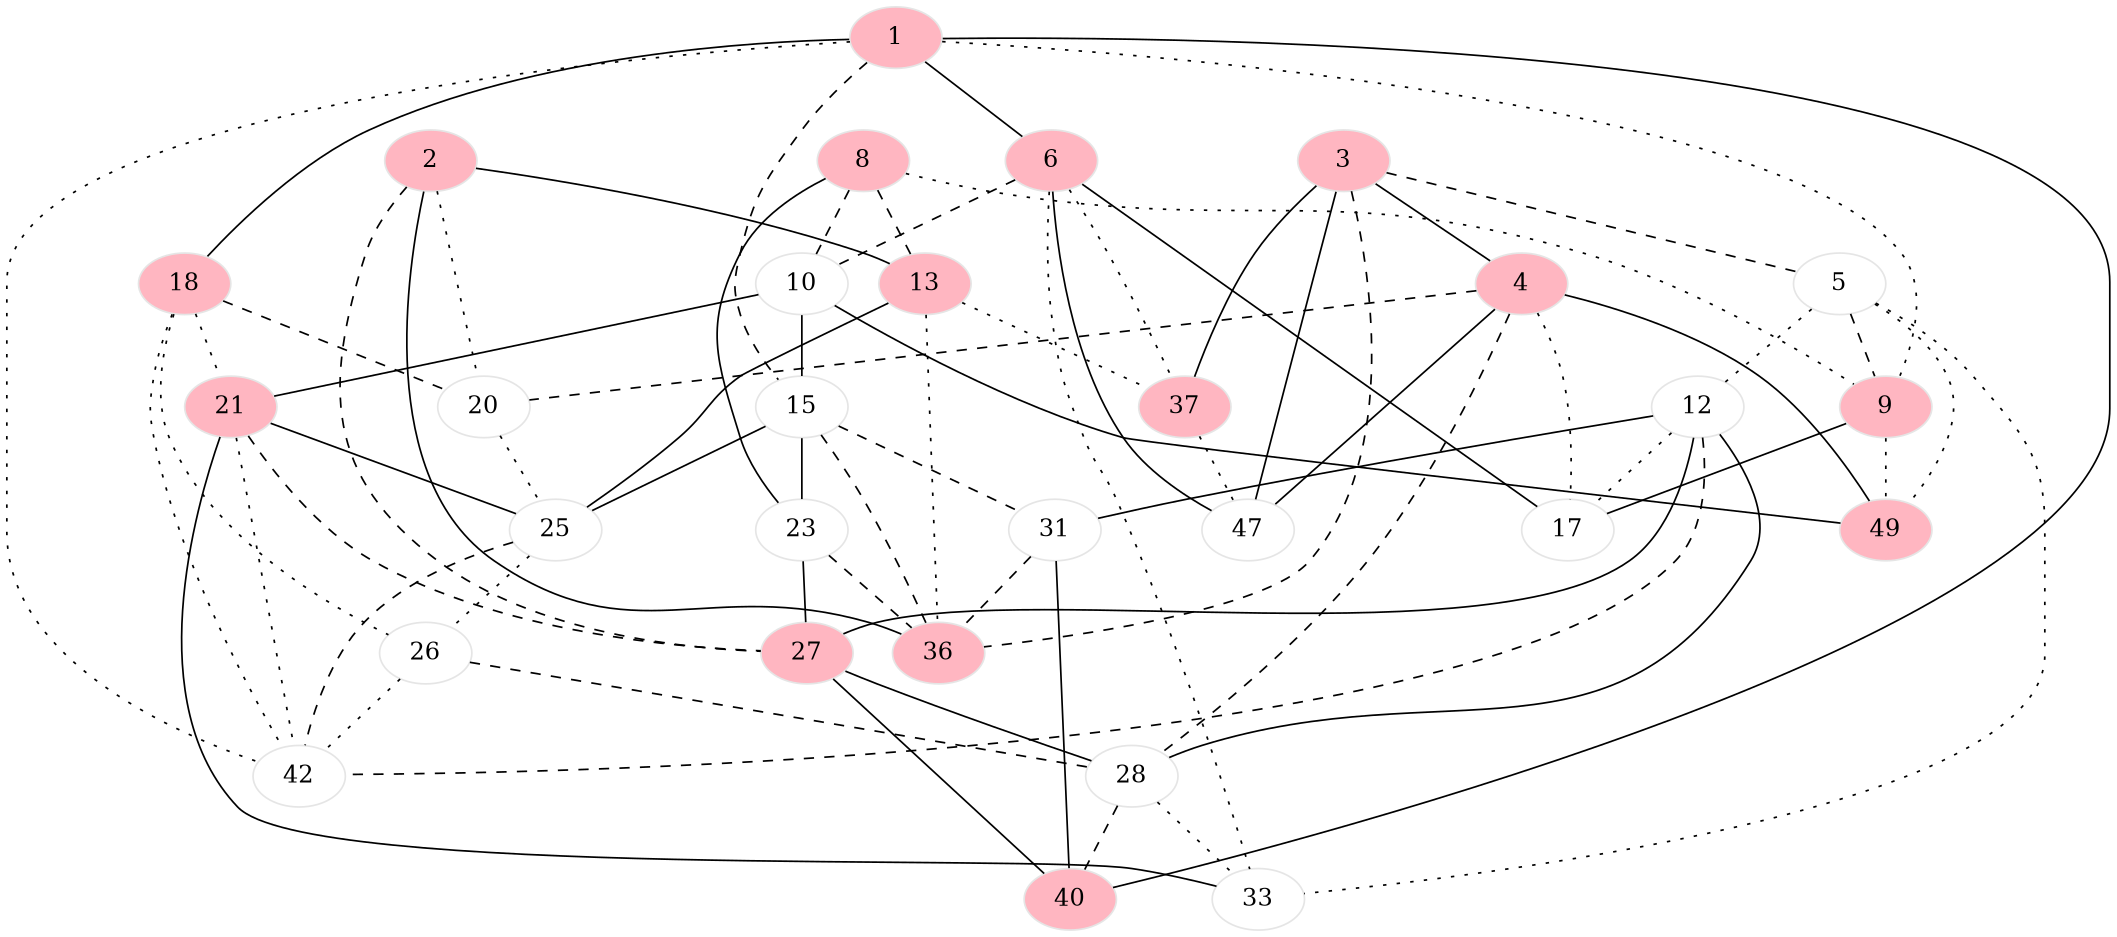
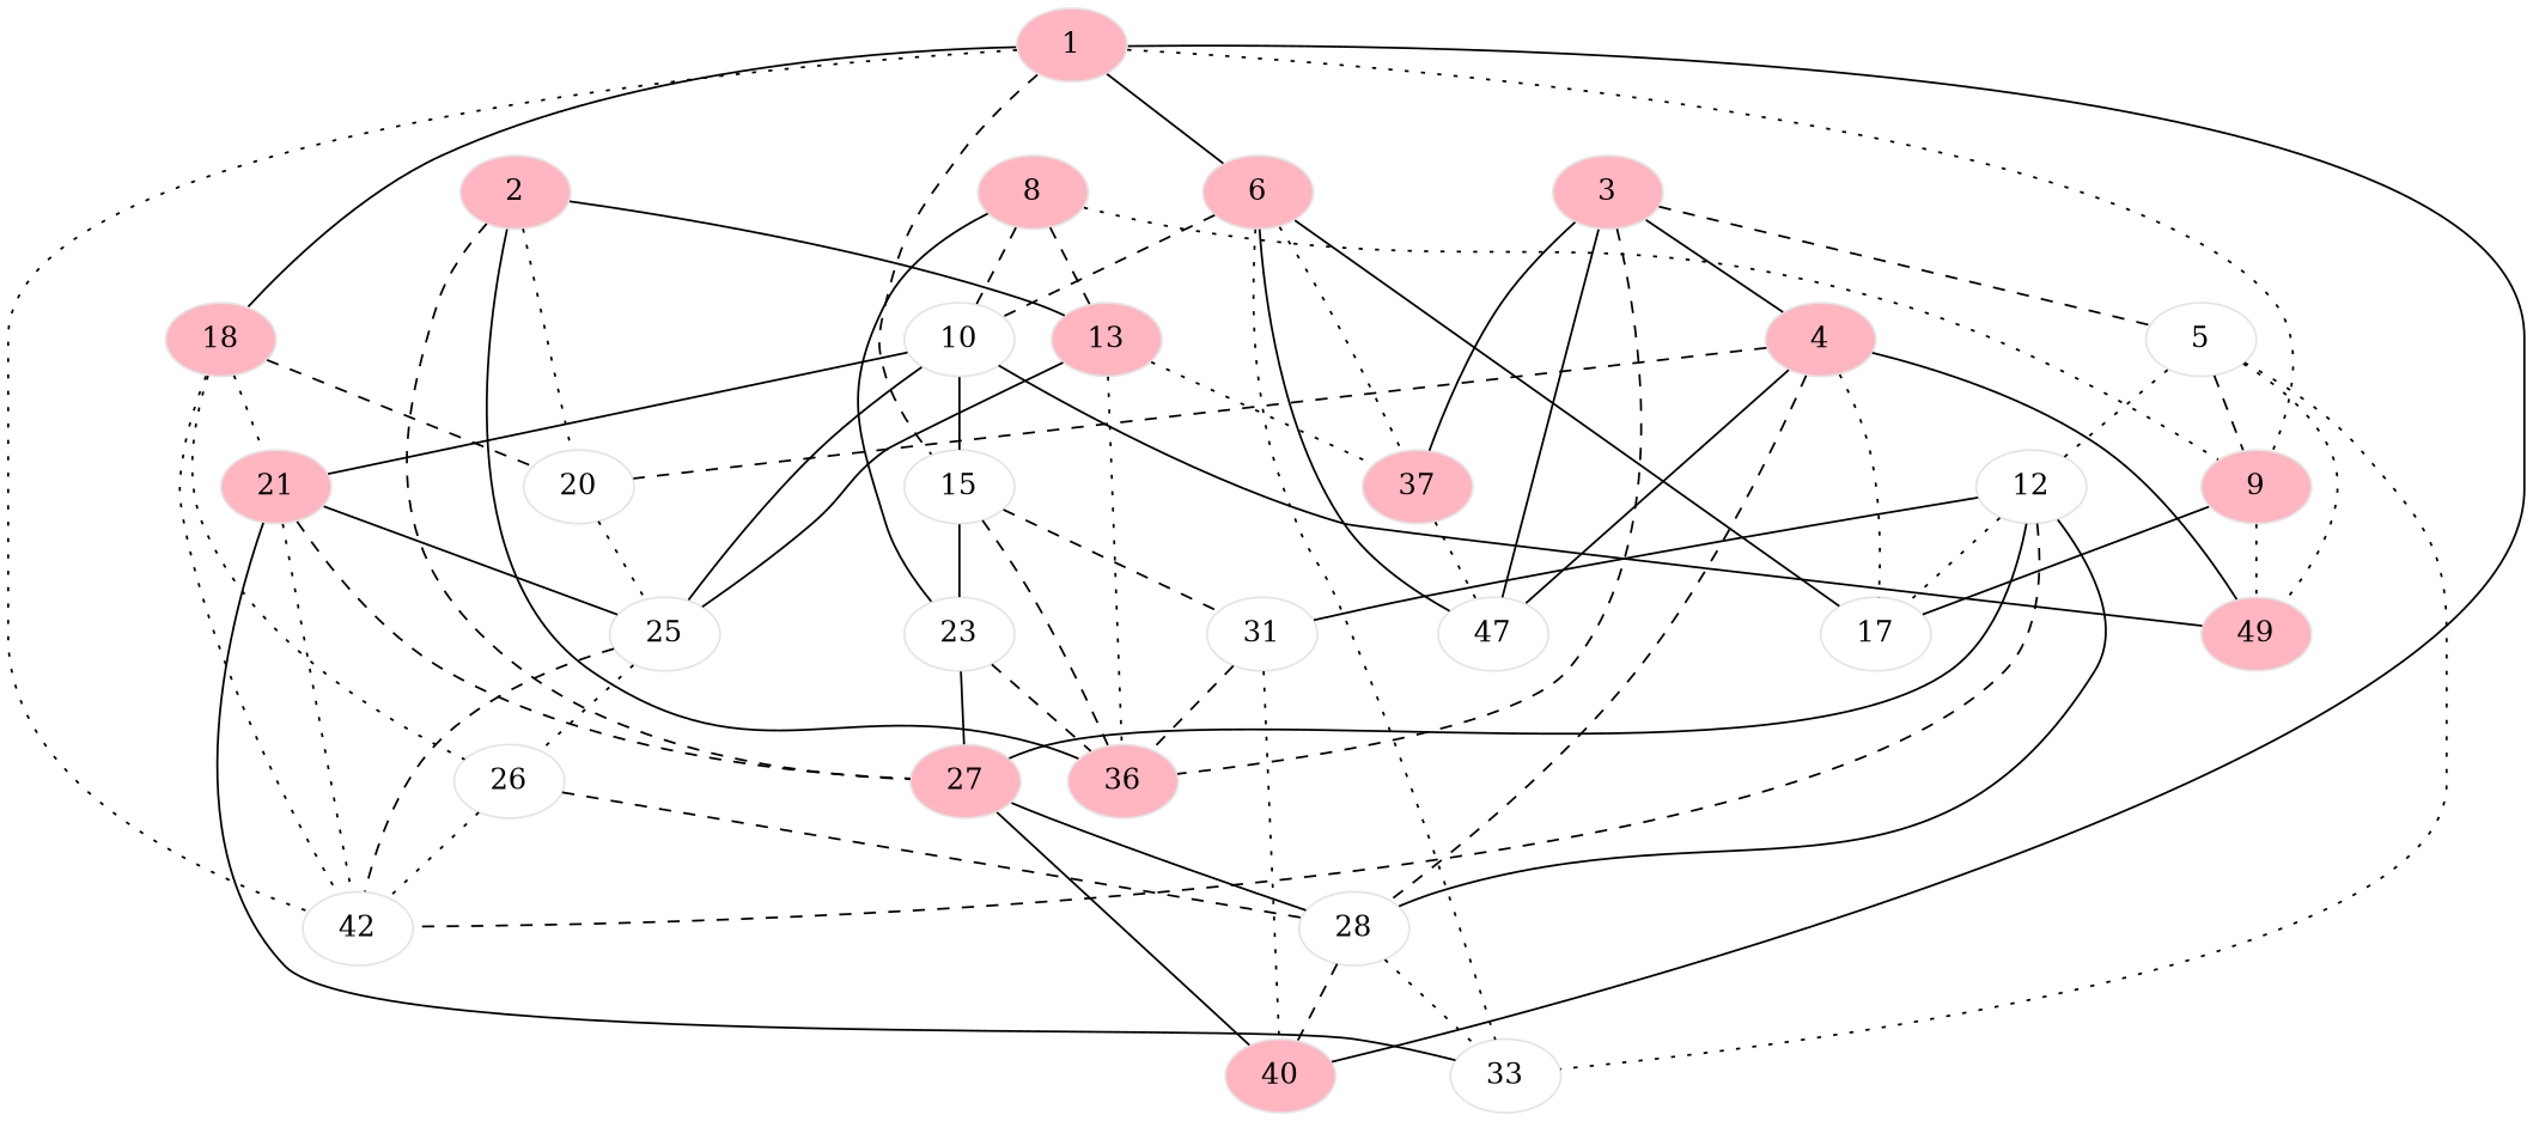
  graph {
    node [color=gray90 fillcolor=lightpink style=filled]
    edge [style=solid]
    1 [super="+16"]
    6 [super="+46"]
    9 [super="+11"]
    15 [fillcolor=white super="+48"]
    18 [super="+24"]
    40
    42 [fillcolor=white super="+43"]
    37
    47 [fillcolor=white]
    17 [fillcolor=white]
    33 [fillcolor=white]
    10 [fillcolor=white super="+29"]
    49
    36 [super="+45"]
    23 [fillcolor=white super="+30"]
    31 [fillcolor=white]
    20 [fillcolor=white super="+39"]
    26 [fillcolor=white super="+35"]
    21 [super="+50"]
    13 [super="+41"]
    25 [fillcolor=white super="+32"]
    2
    27 [super="+34"]
    28 [fillcolor=white super="+38"]
    3 [super="+19"]
    4 [super="+44"]
    5 [fillcolor=white super="+22"]
    12 [fillcolor=white super="+14"]
    8
    1 -- 6
    1 -- 9 [style=dotted]
    1 -- 15 [style=dashed]
    1 -- 18
    1 -- 40
    1 -- 42 [style=dotted]
    6 -- 37 [style=dotted]
    6 -- 47
    6 -- 17
    6 -- 33 [style=dotted]
    6 -- 10 [style=dashed]
    9 -- 17
    9 -- 49 [style=dotted]
    15 -- 36 [style=dashed]
    15 -- 23 [weight=2]
    15 -- 31 [style=dashed]
    18 -- 42 [style=dotted]
    18 -- 20 [style=dashed]
    18 -- 26 [style=dotted weight=2]
    18 -- 21 [style=dotted]
    37 -- 47 [style=dotted]
    10 -- 15
    10 -- 49
    10 -- 21
-   15 -- 25
+   10 -- 25
    23 -- 36 [style=dashed]
    23 -- 27
-   31 -- 40
+   31 -- 40 [style=dotted]
    31 -- 36 [style=dashed]
    20 -- 25 [style=dotted]
    26 -- 42 [style=dotted]
    26 -- 28 [style=dashed]
    21 -- 42 [style=dotted]
    21 -- 33
    21 -- 25
    21 -- 27 [style=dashed]
    13 -- 37 [style=dotted]
    13 -- 36 [style=dotted]
    13 -- 25
    25 -- 42 [style=dashed]
    25 -- 26 [style=dotted]
    2 -- 36
    2 -- 20 [style=dotted]
    2 -- 13
    2 -- 27 [style=dashed]
    27 -- 40
    27 -- 28
    28 -- 40 [style=dashed]
    28 -- 33 [style=dotted]
    3 -- 37
    3 -- 47
    3 -- 36 [style=dashed]
    3 -- 4
    3 -- 5 [style=dashed]
    4 -- 47
    4 -- 17 [style=dotted]
    4 -- 49
    4 -- 20 [style=dashed]
    4 -- 28 [style=dashed]
    5 -- 9 [style=dashed weight=2]
    5 -- 33 [style=dotted]
    5 -- 49 [style=dotted]
    5 -- 12 [style=dotted]
    12 -- 42 [style=dashed]
    12 -- 17 [style=dotted]
    12 -- 31
    12 -- 27
    12 -- 28
    8 -- 9 [style=dotted]
    8 -- 10 [style=dashed]
    8 -- 23
    8 -- 13 [style=dashed]
  }
